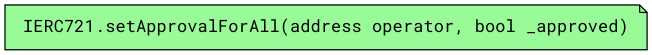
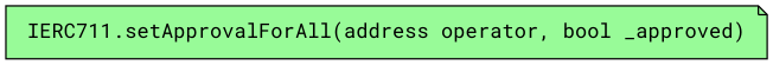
  digraph {
    fontname="Roboto Mono"
-   "IERC721.setApprovalForAll(address operator, bool _approved)" [height=0.5 width=7.1672 style=filled fillcolor=palegreen shape=note fontname="Roboto Mono"]
+   "IERC721.setApprovalForAll(address operator, bool _approved)" [height=0.5 width=7.1672 style=filled fillcolor=palegreen shape=note fontname="Roboto Mono" label="IERC711.setApprovalForAll(address operator, bool _approved)"]
  }
